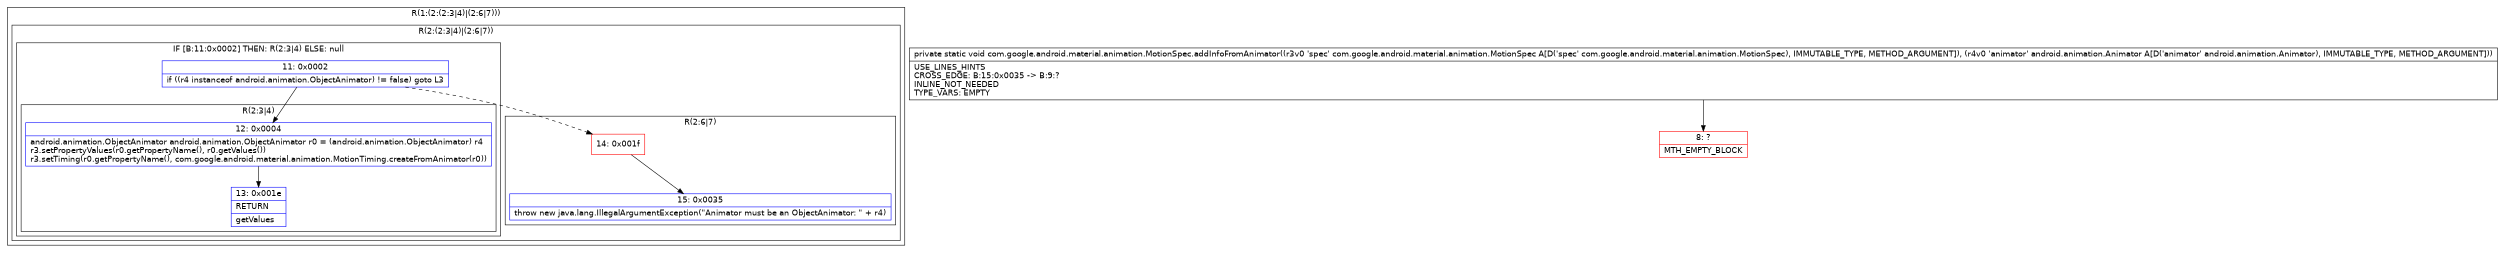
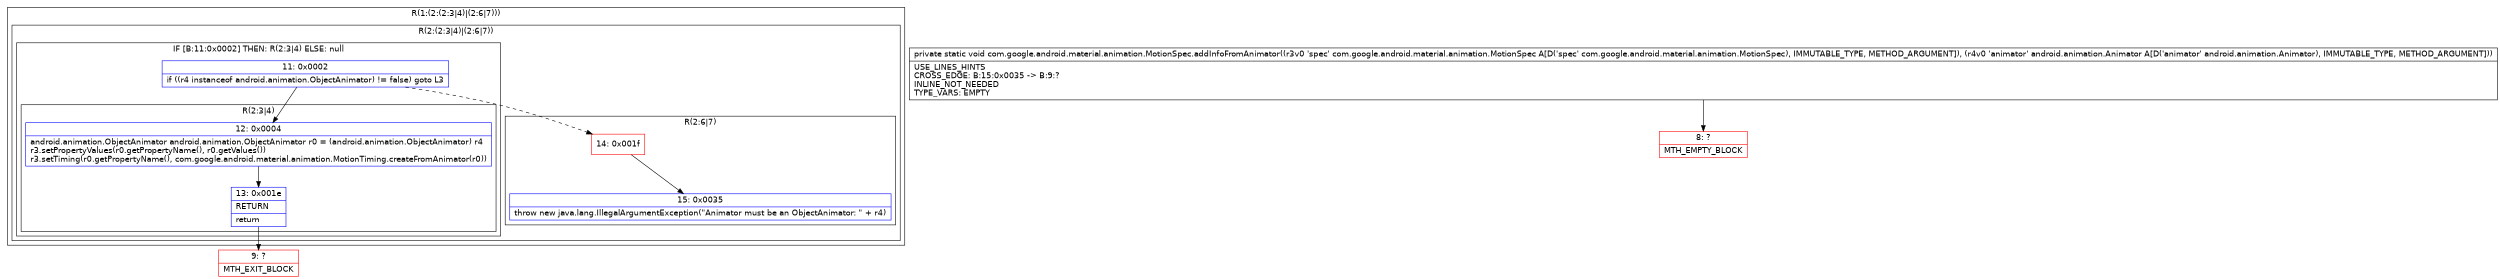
  digraph {
    fontname="DejaVu Sans"
    node [color=blue fontname="DejaVu Sans" shape=record]
    edge [fontname="DejaVu Sans"]
    n1 [label="{12\:\ 0x0004|android.animation.ObjectAnimator android.animation.ObjectAnimator r0 = (android.animation.ObjectAnimator) r4\lr3.setPropertyValues(r0.getPropertyName(), r0.getValues())\lr3.setTiming(r0.getPropertyName(), com.google.android.material.animation.MotionTiming.createFromAnimator(r0))\l}"]
-   n2 [label="{13\:\ 0x001e|RETURN\l|getValues\l}"]
+   n2 [label="{13\:\ 0x001e|RETURN\l|return\l}"]
    n3 [label="{11\:\ 0x0002|if ((r4 instanceof android.animation.ObjectAnimator) != false) goto L3\l}"]
    n4 [color=red label="{14\:\ 0x001f}"]
    n5 [label="{15\:\ 0x0035|throw new java.lang.IllegalArgumentException(\"Animator must be an ObjectAnimator: \" + r4)\l}"]
+   n6 [color=red label="{9\:\ ?|MTH_EXIT_BLOCK\l}"]
    n7 [color=red label="{8\:\ ?|MTH_EMPTY_BLOCK\l}"]
    n8 [label="{private static void com.google.android.material.animation.MotionSpec.addInfoFromAnimator((r3v0 'spec' com.google.android.material.animation.MotionSpec A[D('spec' com.google.android.material.animation.MotionSpec), IMMUTABLE_TYPE, METHOD_ARGUMENT]), (r4v0 'animator' android.animation.Animator A[D('animator' android.animation.Animator), IMMUTABLE_TYPE, METHOD_ARGUMENT]))  | USE_LINES_HINTS\lCROSS_EDGE: B:15:0x0035 \-\> B:9:?\lINLINE_NOT_NEEDED\lTYPE_VARS: EMPTY\l}" color=""]
    subgraph cluster_1 {
      label="R(1:(2:(2:3|4)|(2:6|7)))"
      subgraph cluster_2 {
        label="R(2:(2:3|4)|(2:6|7))"
        subgraph cluster_3 {
          label="IF [B:11:0x0002] THEN: R(2:3|4) ELSE: null"
          n3
          subgraph cluster_4 {
            label="R(2:3|4)"
            n1
            n2
          }
        }
        subgraph cluster_5 {
          label="R(2:6|7)"
          n4
          n5
        }
      }
    }
    n1 -> n2
+   n2 -> n6
    n3 -> n1
    n3 -> n4 [style=dashed]
    n4 -> n5
    n8 -> n7
  }
